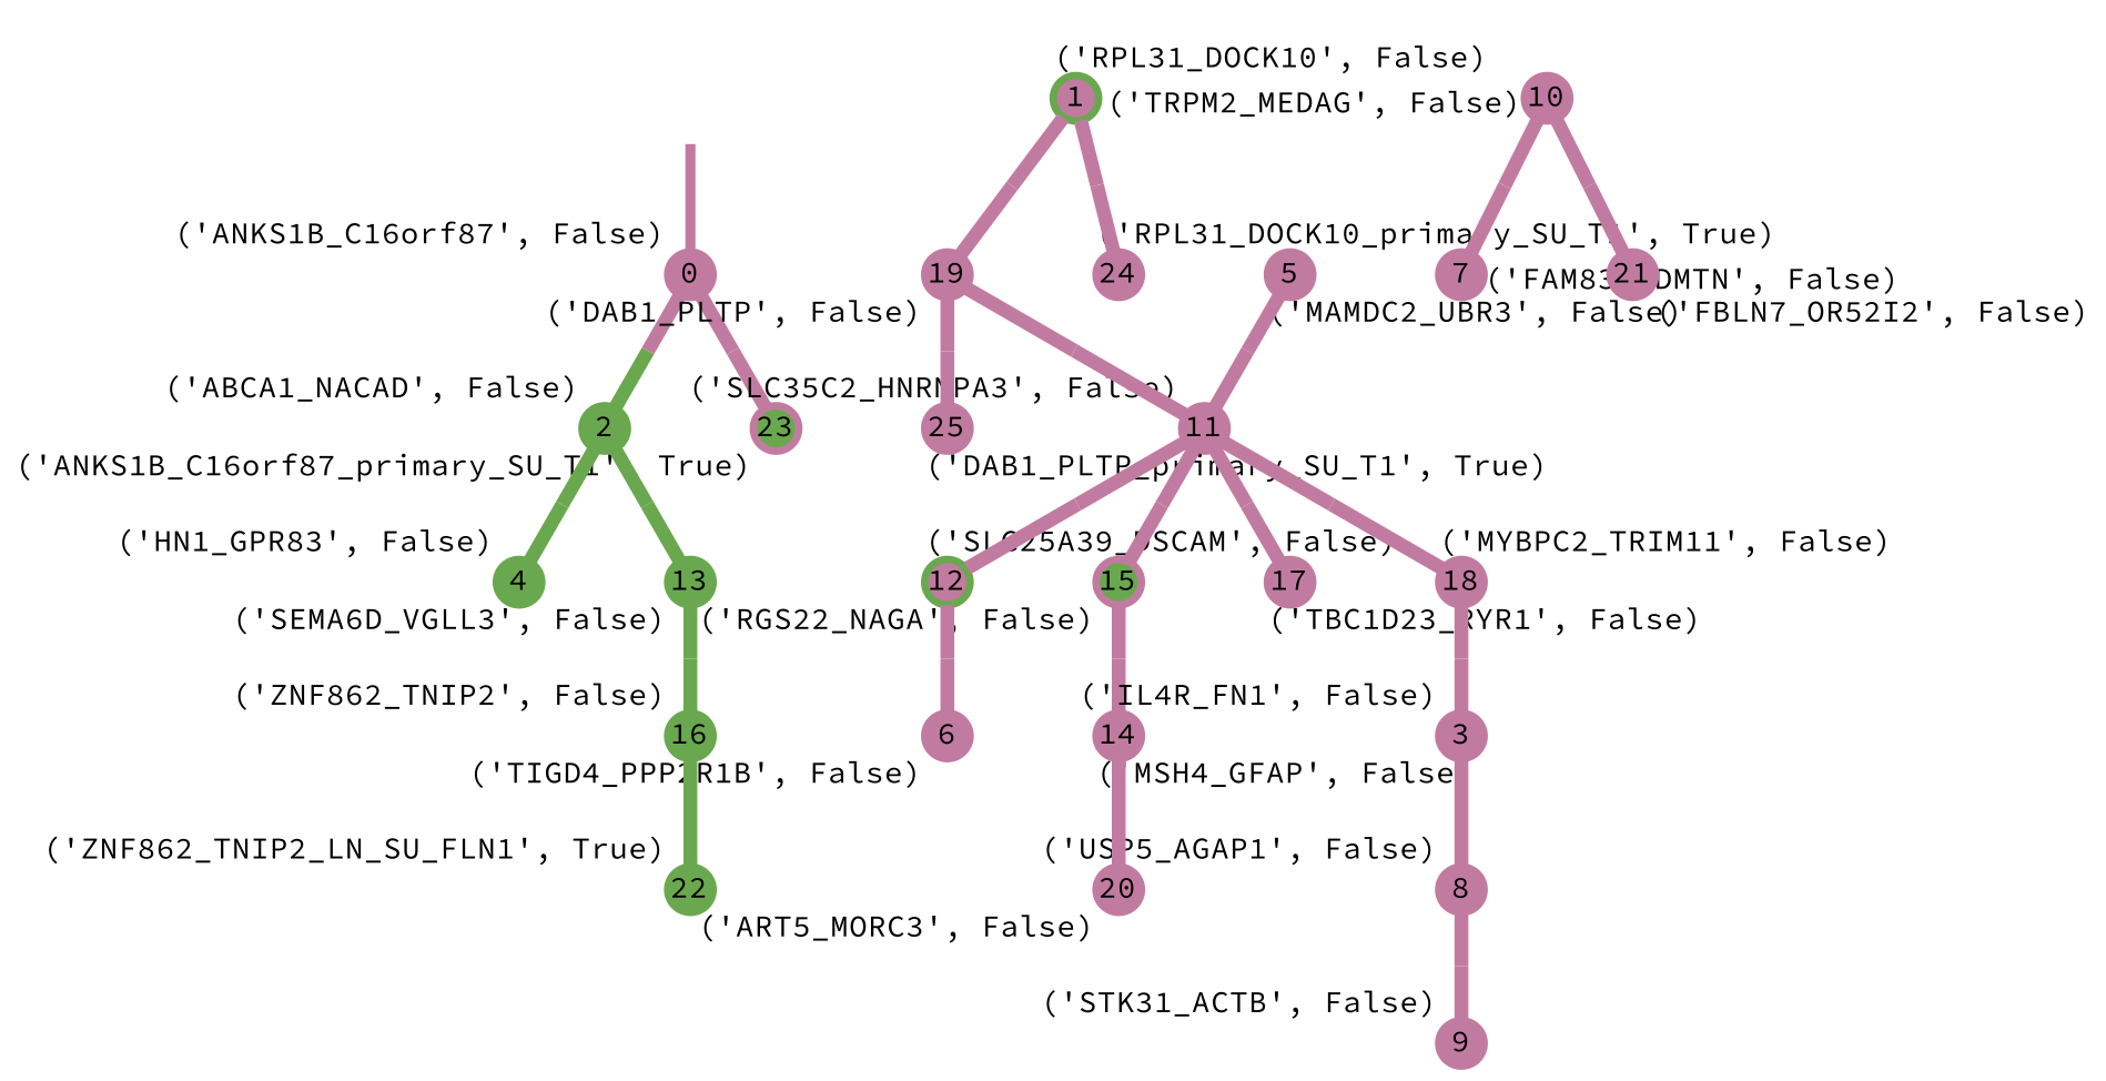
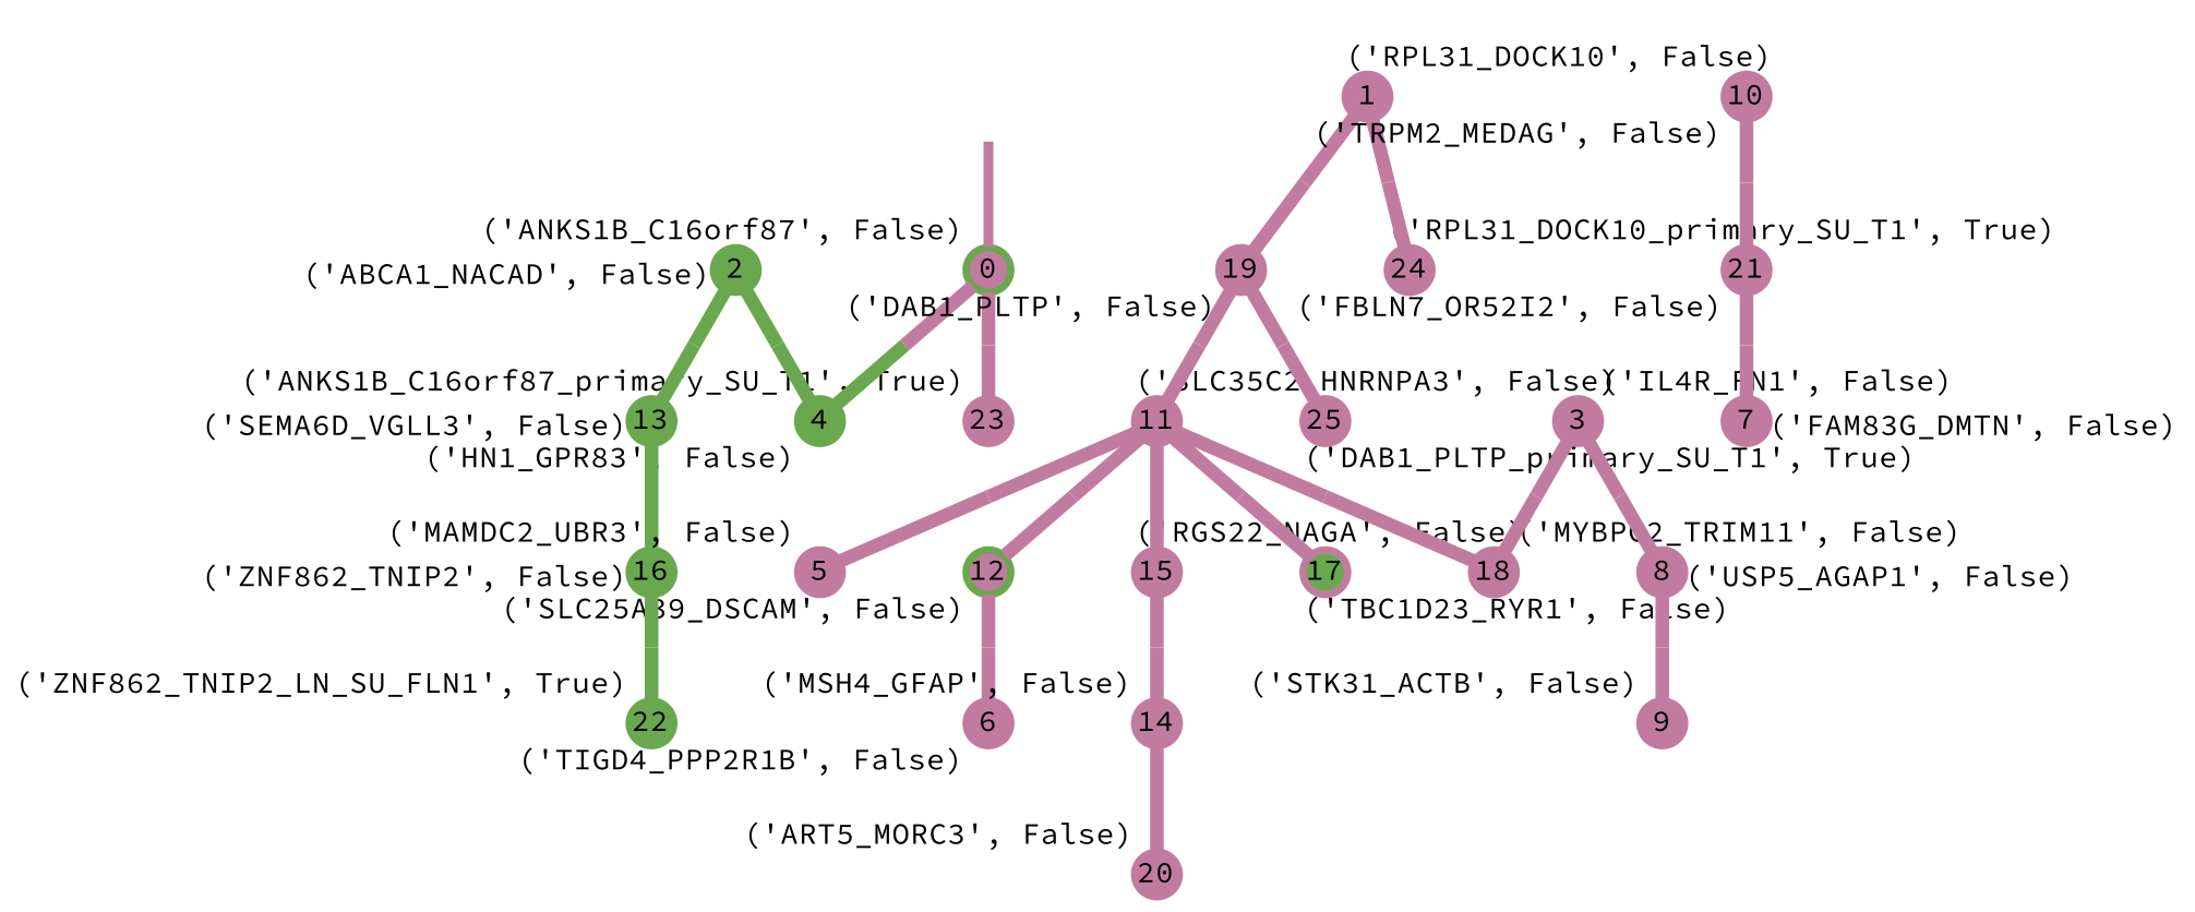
  strict digraph {
    fontname="Source Code Pro"
    forcelabels=true
    nodesep=0.7
    rankdir=TB
    ranksep=0.6
    splines=false
    node [color="#c27ba0ff" fillcolor="#c27ba0ff" fixedsize=true fontname="Source Code Pro" fontsize="12pt" penwidth=3 shape=circle style=filled xlabel="('ANKS1B_C16orf87', False)"]
    edge [arrowsize=0 color="#c27ba0ff;0.5:#c27ba0ff" fontname="Source Code Pro" minlen=1.0211864709854126 penwidth=5.5 style=solid]
-   0 [height=0.25]
+   0 [color="#6aa84fff" height=0.25]
    2 [color="#6aa84fff" fillcolor="#6aa84fff" height=0.25 xlabel="('ABCA1_NACAD', False)"]
-   23 [fillcolor="#6aa84fff" height=0.25 xlabel="('ANKS1B_C16orf87_primary_SU_T1', True)"]
-   1 [color="#6aa84fff" height=0.25 xlabel="('RPL31_DOCK10', False)"]
+   23 [height=0.25 xlabel="('ANKS1B_C16orf87_primary_SU_T1', True)"]
+   1 [height=0.25 xlabel="('RPL31_DOCK10', False)"]
    19 [height=0.25 xlabel="('DAB1_PLTP', False)"]
    24 [height=0.25 xlabel="('RPL31_DOCK10_primary_SU_T1', True)"]
    4 [color="#6aa84fff" fillcolor="#6aa84fff" height=0.25 xlabel="('HN1_GPR83', False)"]
    13 [color="#6aa84fff" fillcolor="#6aa84fff" height=0.25 xlabel="('SEMA6D_VGLL3', False)"]
    11 [height=0.25 xlabel="('SLC35C2_HNRNPA3', False)"]
    25 [height=0.25 xlabel="('DAB1_PLTP_primary_SU_T1', True)"]
    5 [height=0.25 xlabel="('MAMDC2_UBR3', False)"]
    12 [color="#6aa84fff" height=0.25 xlabel="('SLC25A39_DSCAM', False)"]
-   15 [fillcolor="#6aa84fff" height=0.25 xlabel="('RGS22_NAGA', False)"]
-   17 [height=0.25 xlabel="('TBC1D23_RYR1', False)"]
+   15 [height=0.25 xlabel="('RGS22_NAGA', False)"]
+   17 [fillcolor="#6aa84fff" height=0.25 xlabel="('TBC1D23_RYR1', False)"]
    18 [height=0.25 xlabel="('MYBPC2_TRIM11', False)"]
    16 [color="#6aa84fff" fillcolor="#6aa84fff" height=0.25 xlabel="('ZNF862_TNIP2', False)"]
    3 [height=0.25 xlabel="('IL4R_FN1', False)"]
    8 [height=0.25 xlabel="('USP5_AGAP1', False)"]
    9 [height=0.25 xlabel="('STK31_ACTB', False)"]
    22 [color="#6aa84fff" fillcolor="#6aa84fff" height=0.25 xlabel="('ZNF862_TNIP2_LN_SU_FLN1', True)"]
    10 [height=0.25 xlabel="('TRPM2_MEDAG', False)"]
    7 [height=0.25 xlabel="('FAM83G_DMTN', False)"]
    21 [height=0.25 xlabel="('FBLN7_OR52I2', False)"]
    6 [height=0.25 xlabel="('TIGD4_PPP2R1B', False)"]
    14 [height=0.25 xlabel="('MSH4_GFAP', False)"]
    20 [height=0.25 xlabel="('ART5_MORC3', False)"]
    normal [style=invis color="" fillcolor="" fixedsize="" fontsize="" shape=""]
-   0 -> 2 [color="#c27ba0ff;0.5:#6aa84fff" minlen=1.7033898830413818]
+   0 -> 4 [color="#c27ba0ff;0.5:#6aa84fff" minlen=1.7033898830413818]
    0 -> 23
    2 -> 4 [color="#6aa84fff;0.5:#6aa84fff" minlen=1.4237288236618042]
    2 -> 13 [color="#6aa84fff;0.5:#6aa84fff" minlen=1.1355931758880615]
    1 -> 19 [minlen=1.0423729419708252]
    1 -> 24
    19 -> 11 [minlen=1.1440677642822266]
    19 -> 25
    13 -> 16 [color="#6aa84fff;0.5:#6aa84fff" minlen=1.0932203531265259]
-   5 -> 11 [minlen=1.398305058479309]
+   11 -> 5 [minlen=1.398305058479309]
    11 -> 12 [minlen=1.1440677642822266]
    11 -> 15 [minlen=1.0932203531265259]
    11 -> 17 [minlen=1.0593219995498657]
    11 -> 18 [minlen=1.0508474111557007]
    12 -> 6 [minlen=1.3135592937469482]
    15 -> 14 [minlen=1.101694941520691]
-   18 -> 3 [minlen=1.4745762348175049]
+   3 -> 18 [minlen=1.4745762348175049]
    16 -> 22 [color="#6aa84fff;0.5:#6aa84fff"]
    3 -> 8 [minlen=1.2118644714355469]
    8 -> 9 [minlen=1.2033898830413818]
-   10 -> 7 [minlen=1.2627118825912476]
+   21 -> 7 [minlen=1.2627118825912476]
    10 -> 21 [minlen=1.0423729419708252]
    14 -> 20 [minlen=1.0423729419708252]
    normal -> 0 [color="#c27ba0ff" penwidth=4 minlen=""]
  }
